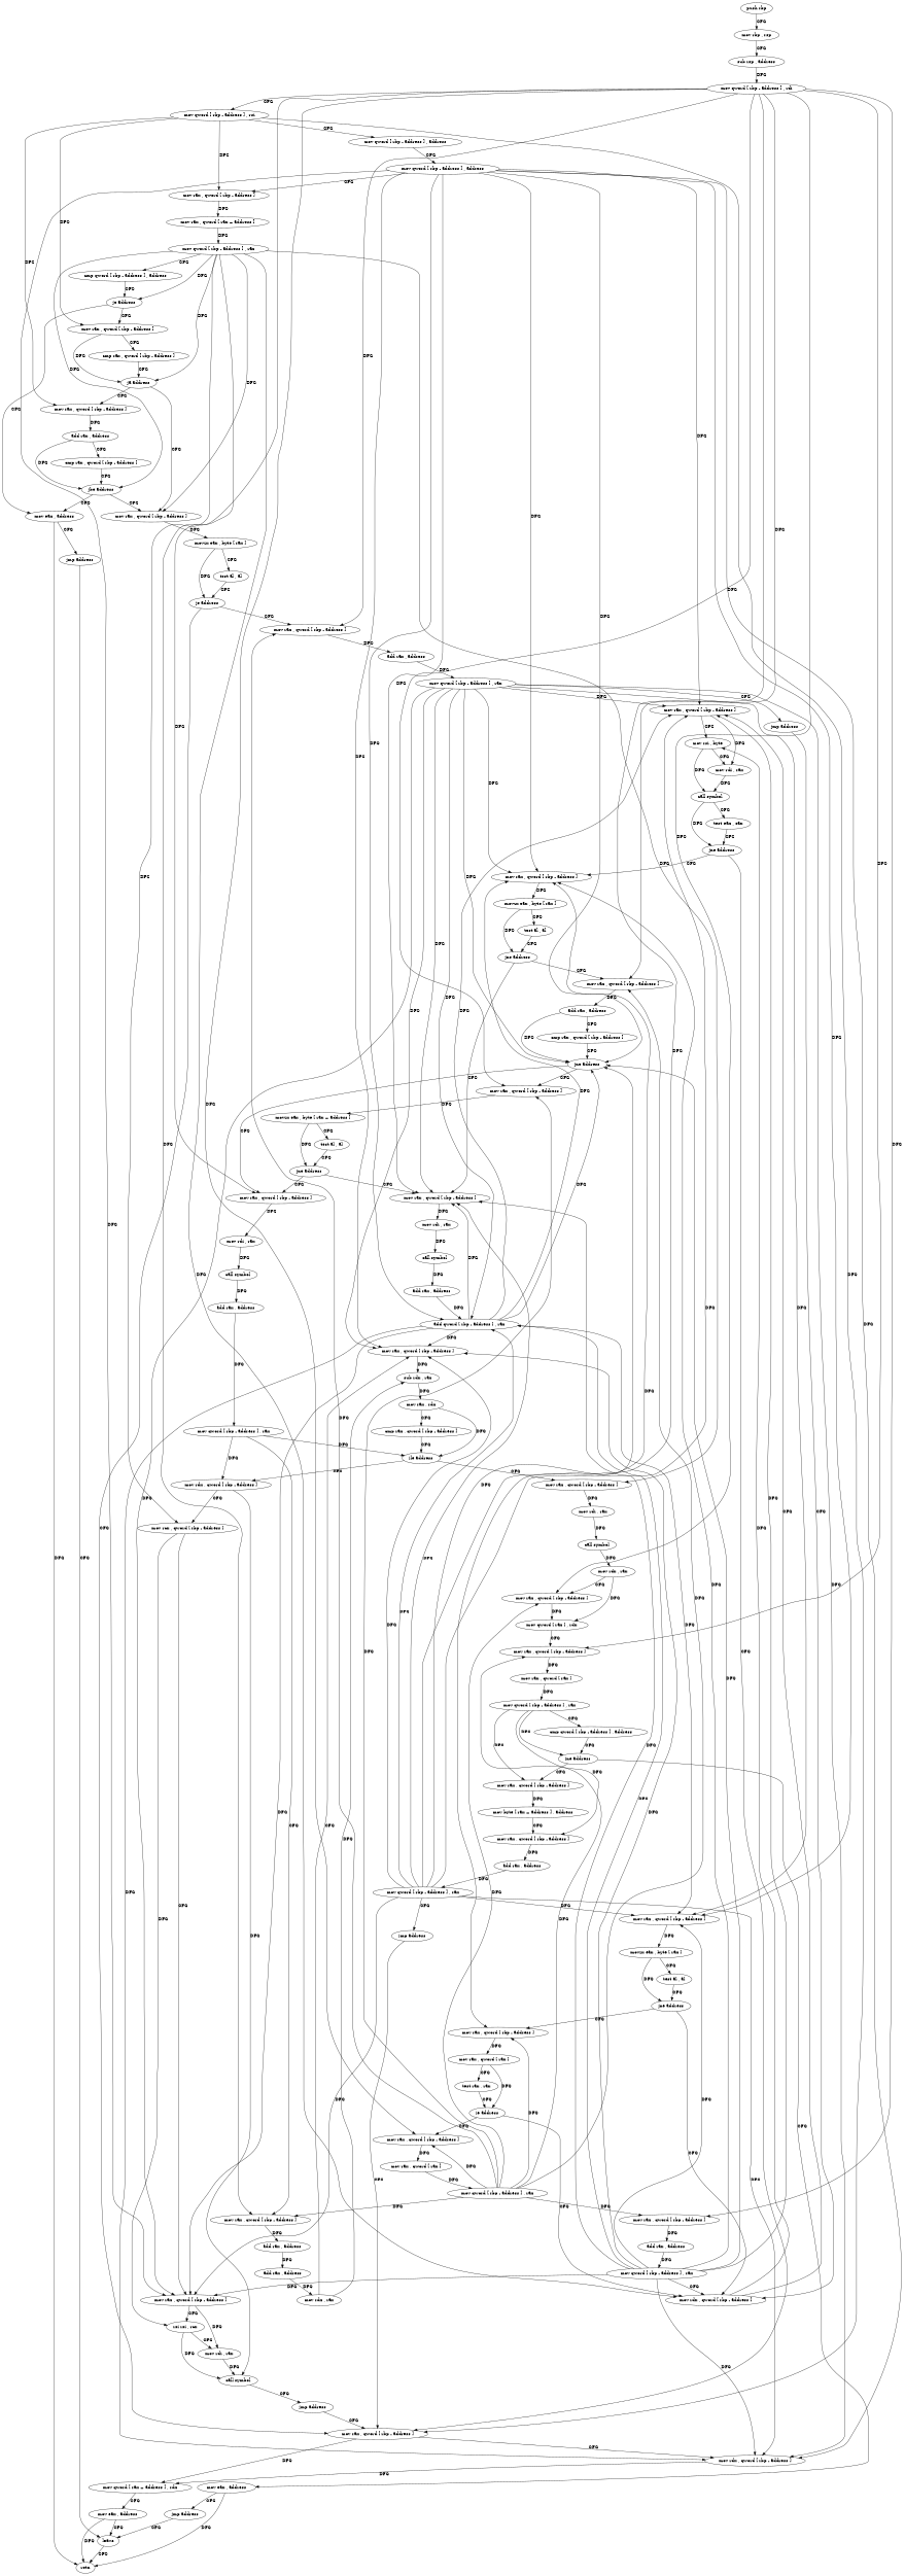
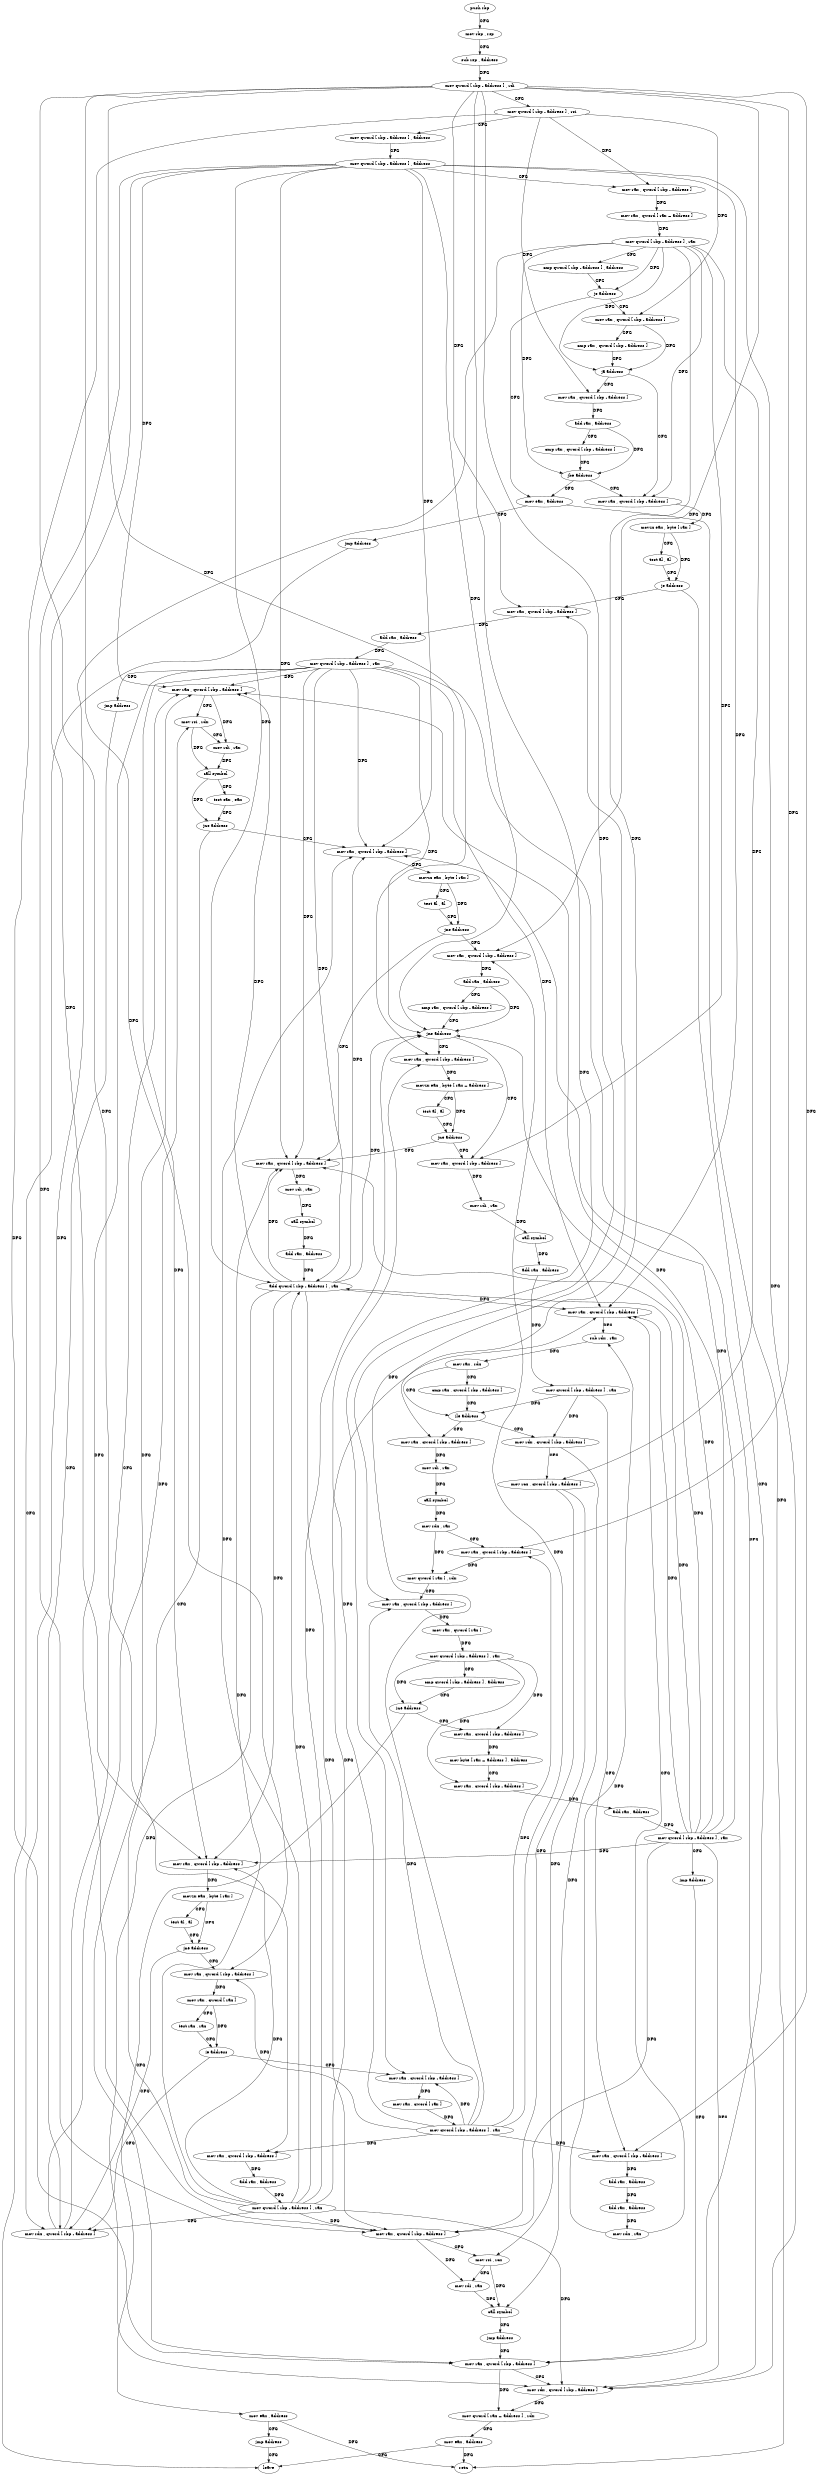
  digraph {
    n1 [label="push rbp"]
    n2 [label="mov rbp , rsp"]
    n3 [label="sub rsp , address"]
    n4 [label="mov qword [ rbp - address ] , rdi"]
    n5 [label="mov qword [ rbp - address ] , rsi"]
    n6 [label="mov rax , qword [ rbp - address ]"]
    n7 [label="mov rax , qword [ rbp - address ]"]
    n8 [label="mov rax , qword [ rbp - address ]"]
    n9 [label="mov rax , qword [ rbp - address ]"]
    n10 [label="mov rax , qword [ rbp - address ]"]
    n11 [label="mov rax , qword [ rbp - address ]"]
    n12 [label="mov rax , qword [ rbp - address ]"]
    n13 [label="mov rax , qword [ rbp - address ]"]
    n14 [label="mov rax , qword [ rbp - address ]"]
    n15 [label="mov qword [ rbp - address ] , address"]
    n16 [label="mov rax , qword [ rbp - address ]"]
    n17 [label="mov rax , qword [ rbp - address ]"]
    n18 [label="mov rax , qword [ rbp - address ]"]
    n19 [label="mov rax , qword [ rbp - address ]"]
    n20 [label="add rax , address"]
    n21 [label="add rax , address"]
    n22 [label="mov rax , qword [ rax ]"]
    n23 [label="movzx eax , byte [ rax + address ]"]
    n24 [label="mov rax , qword [ rax ]"]
    n25 [label="add rax , address"]
    n26 [label="add rax , address"]
    n27 [label="mov qword [ rax ] , rdx"]
    n28 [label="mov rax , qword [ rax ]"]
    n29 [label="mov qword [ rbp - address ] , address"]
    n30 [label="mov rax , qword [ rax + address ]"]
    n31 [label="ja address"]
    n32 [label="cmp rax , qword [ rbp - address ]"]
    n33 [label="add rax , address"]
    n34 [label="mov rdx , qword [ rbp - address ]"]
    n35 [label="mov qword [ rax + address ] , rdx"]
    n36 [label="mov rax , qword [ rbp - address ]"]
    n37 [label="mov rax , qword [ rbp - address ]"]
    n38 [label="mov rax , qword [ rbp - address ]"]
    n39 [label="add qword [ rbp - address ] , rax"]
    n40 [label="mov rax , qword [ rbp - address ]"]
    n41 [label="jne address"]
    n42 [label="mov rax , qword [ rbp - address ]"]
    n43 [label="mov rax , qword [ rbp - address ]"]
-   n44 [label="mov rsi , byte"]
+   n44 [label="mov rsi , rdx"]
    n45 [label="mov rdi , rax"]
    n46 [label="movzx eax , byte [ rax ]"]
    n47 [label="mov rdi , rax"]
    n48 [label="movzx eax , byte [ rax ]"]
    n49 [label="mov rax , qword [ rbp - address ]"]
    n50 [label="sub rdx , rax"]
-   n51 [label="rsi rsi , rcx"]
+   n51 [label="mov rsi , rcx"]
    n52 [label="mov rdi , rax"]
    n53 [label="mov qword [ rbp - address ] , rax"]
    n54 [label="cmp qword [ rbp - address ] , address"]
    n55 [label="je address"]
    n56 [label="mov rax , qword [ rbp - address ]"]
    n57 [label="jbe address"]
    n58 [label="mov rdx , qword [ rbp - address ]"]
    n59 [label="mov rax , qword [ rbp - address ]"]
    n60 [label="mov rcx , qword [ rbp - address ]"]
    n61 [label="mov eax , address"]
    n62 [label="movzx eax , byte [ rax ]"]
    n63 [label="mov rdi , rax"]
    n64 [label="mov rdi , rax"]
    n65 [label="jmp address"]
    n66 [label=retn]
    n67 [label=leave]
    n68 [label="test al , al"]
    n69 [label="je address"]
    n70 [label="cmp rax , qword [ rbp - address ]"]
    n71 [label="mov eax , address"]
    n72 [label="mov qword [ rbp - address ] , rax"]
    n73 [label="jmp address"]
    n74 [label="call symbol"]
    n75 [label="test eax , eax"]
    n76 [label="jne address"]
    n77 [label="test al , al"]
    n78 [label="jne address"]
    n79 [label="call symbol"]
    n80 [label="cmp rax , qword [ rbp - address ]"]
    n81 [label="add rax , address"]
    n82 [label="test al , al"]
    n83 [label="jne address"]
    n84 [label="test rax , rax"]
    n85 [label="je address"]
    n86 [label="call symbol"]
    n87 [label="test al , al"]
    n88 [label="jne address"]
    n89 [label="mov qword [ rbp - address ] , rax"]
    n90 [label="add rax , address"]
    n91 [label="mov qword [ rbp - address ] , rax"]
    n92 [label="jle address"]
    n93 [label="mov rdx , qword [ rbp - address ]"]
    n94 [label="call symbol"]
    n95 [label="add rax , address"]
    n96 [label="mov rdx , rax"]
    n97 [label="mov rax , rdx"]
    n98 [label="cmp rax , qword [ rbp - address ]"]
    n99 [label="call symbol"]
    n100 [label="jmp address"]
    n101 [label="mov qword [ rbp - address ] , rax"]
    n102 [label="mov rdx , rax"]
    n103 [label="mov qword [ rbp - address ] , rax"]
    n104 [label="cmp qword [ rbp - address ] , address"]
    n105 [label="jne address"]
    n106 [label="mov rax , qword [ rbp - address ]"]
    n107 [label="mov rax , qword [ rbp - address ]"]
    n108 [label="mov eax , address"]
    n109 [label="mov byte [ rax + address ] , address"]
    n110 [label="add rax , address"]
    n111 [label="jmp address"]
    n112 [label="mov qword [ rbp - address ] , rax"]
    n113 [label="jmp address"]
    n1 -> n2 [label=CFG]
    n2 -> n3 [label=CFG]
    n3 -> n4 [label=DFG]
    n4 -> n5 [label=CFG]
    n4 -> n6 [label=DFG]
    n4 -> n7 [label=DFG]
    n4 -> n8 [label=DFG]
    n4 -> n9 [label=DFG]
    n4 -> n10 [label=DFG]
    n4 -> n11 [label=DFG]
    n4 -> n12 [label=DFG]
    n4 -> n13 [label=DFG]
    n4 -> n14 [label=DFG]
    n5 -> n15 [label=CFG]
    n5 -> n16 [label=DFG]
    n5 -> n17 [label=DFG]
    n5 -> n18 [label=DFG]
    n5 -> n19 [label=DFG]
    n6 -> n20 [label=DFG]
    n7 -> n21 [label=DFG]
    n8 -> n22 [label=DFG]
    n9 -> n23 [label=DFG]
    n10 -> n24 [label=DFG]
    n11 -> n25 [label=DFG]
    n12 -> n26 [label=DFG]
    n13 -> n27 [label=DFG]
    n14 -> n28 [label=DFG]
    n15 -> n29 [label=CFG]
    n16 -> n30 [label=DFG]
    n17 -> n31 [label=DFG]
    n17 -> n32 [label=CFG]
    n18 -> n33 [label=DFG]
    n19 -> n34 [label=CFG]
    n19 -> n35 [label=DFG]
    n20 -> n72 [label=DFG]
    n21 -> n41 [label=DFG]
    n21 -> n80 [label=CFG]
    n22 -> n84 [label=CFG]
    n22 -> n85 [label=DFG]
    n23 -> n87 [label=CFG]
    n23 -> n88 [label=DFG]
    n24 -> n89 [label=DFG]
    n25 -> n95 [label=DFG]
    n26 -> n101 [label=DFG]
    n27 -> n14 [label=CFG]
    n28 -> n103 [label=DFG]
    n29 -> n16 [label=CFG]
    n29 -> n34 [label=DFG]
    n29 -> n36 [label=DFG]
    n29 -> n37 [label=DFG]
    n29 -> n38 [label=DFG]
    n29 -> n39 [label=DFG]
    n29 -> n40 [label=DFG]
    n29 -> n41 [label=DFG]
    n29 -> n42 [label=DFG]
    n29 -> n43 [label=DFG]
    n30 -> n53 [label=DFG]
    n31 -> n18 [label=CFG]
    n31 -> n56 [label=CFG]
    n32 -> n31 [label=CFG]
    n33 -> n57 [label=DFG]
    n33 -> n70 [label=CFG]
    n34 -> n35 [label=DFG]
    n35 -> n71 [label=CFG]
    n36 -> n44 [label=CFG]
    n36 -> n45 [label=DFG]
    n37 -> n46 [label=DFG]
    n38 -> n47 [label=DFG]
    n39 -> n34 [label=DFG]
    n39 -> n36 [label=DFG]
    n39 -> n37 [label=DFG]
    n39 -> n38 [label=DFG]
    n39 -> n40 [label=DFG]
    n39 -> n41 [label=DFG]
    n39 -> n42 [label=DFG]
    n39 -> n43 [label=DFG]
    n40 -> n48 [label=DFG]
    n41 -> n9 [label=CFG]
    n41 -> n49 [label=CFG]
    n42 -> n50 [label=DFG]
    n43 -> n51 [label=CFG]
    n43 -> n52 [label=DFG]
    n44 -> n45 [label=CFG]
    n44 -> n74 [label=DFG]
    n45 -> n74 [label=DFG]
    n46 -> n77 [label=CFG]
    n46 -> n78 [label=DFG]
    n47 -> n79 [label=DFG]
    n48 -> n82 [label=CFG]
    n48 -> n83 [label=DFG]
    n49 -> n63 [label=DFG]
    n50 -> n97 [label=DFG]
    n51 -> n52 [label=CFG]
    n51 -> n94 [label=DFG]
    n52 -> n94 [label=DFG]
    n53 -> n31 [label=DFG]
    n53 -> n49 [label=DFG]
    n53 -> n54 [label=CFG]
    n53 -> n55 [label=DFG]
    n53 -> n56 [label=DFG]
    n53 -> n57 [label=DFG]
    n53 -> n58 [label=DFG]
    n53 -> n59 [label=DFG]
    n53 -> n60 [label=DFG]
    n54 -> n55 [label=CFG]
    n55 -> n17 [label=CFG]
    n55 -> n61 [label=CFG]
    n56 -> n62 [label=DFG]
    n57 -> n56 [label=CFG]
    n57 -> n61 [label=CFG]
    n58 -> n36 [label=CFG]
    n58 -> n44 [label=DFG]
    n59 -> n64 [label=DFG]
    n60 -> n43 [label=CFG]
    n60 -> n51 [label=DFG]
    n61 -> n65 [label=CFG]
    n61 -> n66 [label=DFG]
    n62 -> n68 [label=CFG]
    n62 -> n69 [label=DFG]
    n63 -> n86 [label=DFG]
    n64 -> n99 [label=DFG]
    n65 -> n67 [label=CFG]
-   n67 -> n66 [label=CFG]
    n68 -> n69 [label=CFG]
    n69 -> n6 [label=CFG]
    n69 -> n19 [label=CFG]
    n70 -> n57 [label=CFG]
    n71 -> n66 [label=DFG]
    n71 -> n67 [label=CFG]
    n72 -> n34 [label=DFG]
    n72 -> n36 [label=DFG]
    n72 -> n37 [label=DFG]
    n72 -> n38 [label=DFG]
    n72 -> n39 [label=DFG]
    n72 -> n40 [label=DFG]
    n72 -> n41 [label=DFG]
    n72 -> n42 [label=DFG]
    n72 -> n43 [label=DFG]
    n72 -> n73 [label=CFG]
    n73 -> n58 [label=CFG]
    n74 -> n75 [label=CFG]
    n74 -> n76 [label=DFG]
    n75 -> n76 [label=CFG]
    n76 -> n19 [label=CFG]
    n76 -> n37 [label=CFG]
    n77 -> n78 [label=CFG]
    n78 -> n7 [label=CFG]
    n78 -> n38 [label=CFG]
    n79 -> n81 [label=DFG]
    n80 -> n41 [label=CFG]
    n81 -> n39 [label=DFG]
    n82 -> n83 [label=CFG]
    n83 -> n8 [label=CFG]
    n83 -> n58 [label=CFG]
    n84 -> n85 [label=CFG]
    n85 -> n10 [label=CFG]
    n85 -> n58 [label=CFG]
    n86 -> n90 [label=DFG]
    n87 -> n88 [label=CFG]
    n88 -> n38 [label=CFG]
    n88 -> n49 [label=CFG]
    n89 -> n6 [label=DFG]
    n89 -> n7 [label=DFG]
    n89 -> n8 [label=DFG]
    n89 -> n9 [label=DFG]
    n89 -> n10 [label=DFG]
    n89 -> n11 [label=DFG]
    n89 -> n12 [label=DFG]
    n89 -> n13 [label=DFG]
    n89 -> n14 [label=DFG]
    n90 -> n91 [label=DFG]
    n91 -> n11 [label=CFG]
    n91 -> n92 [label=DFG]
    n91 -> n93 [label=DFG]
    n92 -> n59 [label=CFG]
    n92 -> n93 [label=CFG]
    n93 -> n60 [label=CFG]
    n93 -> n94 [label=DFG]
    n94 -> n100 [label=CFG]
    n95 -> n96 [label=DFG]
    n96 -> n42 [label=CFG]
    n96 -> n50 [label=DFG]
-   n97 -> n92 [label=DFG]
+   n97 -> n92 [label=CFG]
    n97 -> n98 [label=CFG]
    n98 -> n92 [label=CFG]
    n99 -> n102 [label=DFG]
    n100 -> n19 [label=CFG]
    n101 -> n34 [label=DFG]
    n101 -> n36 [label=DFG]
    n101 -> n37 [label=DFG]
    n101 -> n38 [label=DFG]
    n101 -> n39 [label=DFG]
    n101 -> n40 [label=DFG]
    n101 -> n41 [label=DFG]
    n101 -> n42 [label=DFG]
    n101 -> n43 [label=DFG]
    n101 -> n58 [label=CFG]
    n102 -> n13 [label=CFG]
    n102 -> n27 [label=DFG]
    n103 -> n104 [label=CFG]
    n103 -> n105 [label=DFG]
    n103 -> n106 [label=DFG]
    n103 -> n107 [label=DFG]
    n104 -> n105 [label=CFG]
    n105 -> n106 [label=CFG]
    n105 -> n108 [label=CFG]
    n106 -> n109 [label=DFG]
    n107 -> n110 [label=DFG]
    n108 -> n66 [label=DFG]
    n108 -> n111 [label=CFG]
    n109 -> n107 [label=CFG]
    n110 -> n112 [label=DFG]
    n111 -> n67 [label=CFG]
    n112 -> n34 [label=DFG]
    n112 -> n36 [label=DFG]
    n112 -> n37 [label=DFG]
    n112 -> n38 [label=DFG]
    n112 -> n39 [label=DFG]
    n112 -> n40 [label=DFG]
    n112 -> n41 [label=DFG]
    n112 -> n42 [label=DFG]
    n112 -> n43 [label=DFG]
    n112 -> n113 [label=CFG]
    n113 -> n19 [label=CFG]
  }
